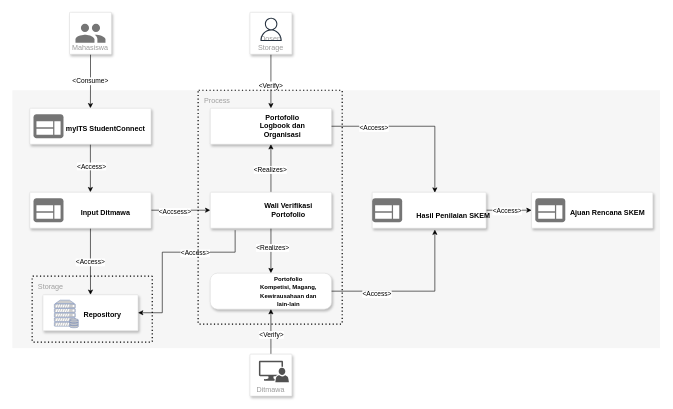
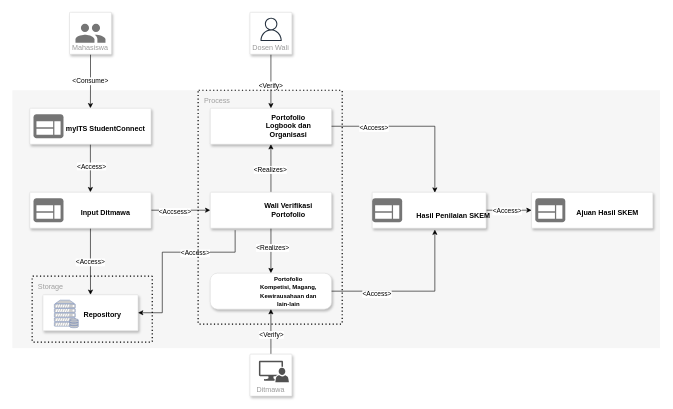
  <mxCell id="0" />
  <mxCell id="1" parent="0" />
  <mxCell id="2" value="" style="fillColor=#F6F6F6;strokeColor=none;shadow=0;gradientColor=none;fontSize=14;align=left;spacing=10;fontColor=#717171;9E9E9E;verticalAlign=top;spacingTop=-4;fontStyle=0;spacingLeft=40;html=1;container=0;" vertex="1" parent="1"><mxGeometry x="20" y="150" width="1080" height="430" as="geometry" /></mxCell>
  <mxCell id="3" value="Storage" style="rounded=1;absoluteArcSize=1;arcSize=2;html=1;strokeColor=#000000;gradientColor=none;shadow=0;dashed=1;fontSize=12;fontColor=#9E9E9E;align=left;verticalAlign=top;spacing=10;spacingTop=-4;fillColor=none;dashPattern=1 2;strokeWidth=2;container=0;" vertex="1" parent="1"><mxGeometry x="53" y="460" width="200.25" height="110" as="geometry" /></mxCell>
  <mxCell id="4" value="" style="strokeColor=#dddddd;shadow=1;strokeWidth=1;rounded=1;absoluteArcSize=1;arcSize=2;" vertex="1" parent="1"><mxGeometry x="70.87" y="491" width="158.75" height="60" as="geometry" /></mxCell>
  <mxCell id="5" value="&amp;lt;Consume&amp;gt;" style="edgeStyle=orthogonalEdgeStyle;rounded=0;orthogonalLoop=1;jettySize=auto;html=1;entryX=0.5;entryY=0;entryDx=0;entryDy=0;" edge="1" parent="1" source="6" target="10"><mxGeometry relative="1" as="geometry" /></mxCell>
  <mxCell id="6" value="Mahasiswa" style="strokeColor=#dddddd;fillColor=#ffffff;shadow=1;strokeWidth=1;rounded=1;absoluteArcSize=1;arcSize=2;labelPosition=center;verticalLabelPosition=middle;align=center;verticalAlign=bottom;spacingLeft=0;fontColor=#999999;fontSize=12;whiteSpace=wrap;spacingBottom=2;html=1;" vertex="1" parent="1"><mxGeometry x="115.25" y="20" width="70" height="70" as="geometry" /></mxCell>
  <mxCell id="7" value="" style="dashed=0;connectable=0;html=1;fillColor=#757575;strokeColor=none;shape=mxgraph.gcp2.users;part=1;" vertex="1" parent="6"><mxGeometry x="0.5" width="50" height="31.5" relative="1" as="geometry"><mxPoint x="-25" y="19.25" as="offset" /></mxGeometry></mxCell>
  <mxCell id="8" value="" style="edgeStyle=orthogonalEdgeStyle;rounded=0;orthogonalLoop=1;jettySize=auto;html=1;" edge="1" parent="1" source="10" target="17"><mxGeometry relative="1" as="geometry" /></mxCell>
  <mxCell id="9" value="&amp;lt;Access&amp;gt;" style="edgeLabel;html=1;align=center;verticalAlign=middle;resizable=0;points=[];" vertex="1" connectable="0" parent="8"><mxGeometry x="-0.106" y="1" relative="1" as="geometry"><mxPoint as="offset" /></mxGeometry></mxCell>
  <mxCell id="10" value="" style="strokeColor=#dddddd;shadow=1;strokeWidth=1;rounded=1;absoluteArcSize=1;arcSize=2;" vertex="1" parent="1"><mxGeometry x="49" y="180" width="202.25" height="60" as="geometry" /></mxCell>
  <mxCell id="11" value="" style="dashed=0;connectable=0;html=1;fillColor=#757575;strokeColor=none;shape=mxgraph.gcp2.application;part=1;" vertex="1" parent="1"><mxGeometry x="55.25" y="190" width="50" height="40" as="geometry" /></mxCell>
  <mxCell id="12" value="&lt;font style=&quot;font-size: 12px;&quot;&gt;myITS StudentConnect&lt;/font&gt;" style="text;strokeColor=none;fillColor=none;html=1;fontSize=24;fontStyle=1;verticalAlign=middle;align=center;" vertex="1" parent="1"><mxGeometry x="125.25" y="190" width="100" height="40" as="geometry" /></mxCell>
  <mxCell id="13" style="edgeStyle=orthogonalEdgeStyle;rounded=0;orthogonalLoop=1;jettySize=auto;html=1;" edge="1" parent="1" source="17" target="4"><mxGeometry relative="1" as="geometry" /></mxCell>
  <mxCell id="14" value="&amp;lt;Access&amp;gt;" style="edgeLabel;html=1;align=center;verticalAlign=middle;resizable=0;points=[];" vertex="1" connectable="0" parent="13"><mxGeometry x="0.025" y="-1" relative="1" as="geometry"><mxPoint as="offset" /></mxGeometry></mxCell>
  <mxCell id="15" value="" style="edgeStyle=orthogonalEdgeStyle;rounded=0;orthogonalLoop=1;jettySize=auto;html=1;" edge="1" parent="1" source="17" target="24"><mxGeometry relative="1" as="geometry" /></mxCell>
  <mxCell id="16" value="&amp;lt;Accsess&amp;gt;" style="edgeLabel;html=1;align=center;verticalAlign=middle;resizable=0;points=[];" vertex="1" connectable="0" parent="15"><mxGeometry x="-0.218" y="-2" relative="1" as="geometry"><mxPoint as="offset" /></mxGeometry></mxCell>
  <mxCell id="17" value="" style="strokeColor=#dddddd;shadow=1;strokeWidth=1;rounded=1;absoluteArcSize=1;arcSize=2;" vertex="1" parent="1"><mxGeometry x="49" y="320" width="202.25" height="60" as="geometry" /></mxCell>
  <mxCell id="18" value="&lt;span style=&quot;font-size: 12px;&quot;&gt;Input Ditmawa&lt;/span&gt;" style="text;strokeColor=none;fillColor=none;html=1;fontSize=24;fontStyle=1;verticalAlign=middle;align=center;" vertex="1" parent="1"><mxGeometry x="125.25" y="330" width="100" height="40" as="geometry" /></mxCell>
  <mxCell id="19" value="" style="dashed=0;connectable=0;html=1;fillColor=#757575;strokeColor=none;shape=mxgraph.gcp2.application;part=1;" vertex="1" parent="1"><mxGeometry x="55.25" y="330" width="50" height="40" as="geometry" /></mxCell>
  <mxCell id="20" style="edgeStyle=orthogonalEdgeStyle;rounded=0;orthogonalLoop=1;jettySize=auto;html=1;entryX=0.5;entryY=1;entryDx=0;entryDy=0;" edge="1" parent="1" source="24" target="27"><mxGeometry relative="1" as="geometry" /></mxCell>
  <mxCell id="21" value="&amp;lt;Realizes&amp;gt;" style="edgeLabel;html=1;align=center;verticalAlign=middle;resizable=0;points=[];" vertex="1" connectable="0" parent="20"><mxGeometry x="-0.057" y="2" relative="1" as="geometry"><mxPoint as="offset" /></mxGeometry></mxCell>
  <mxCell id="22" style="edgeStyle=orthogonalEdgeStyle;rounded=0;orthogonalLoop=1;jettySize=auto;html=1;entryX=0.5;entryY=0;entryDx=0;entryDy=0;" edge="1" parent="1" source="24" target="30"><mxGeometry relative="1" as="geometry" /></mxCell>
  <mxCell id="23" value="&amp;lt;Realizes&amp;gt;" style="edgeLabel;html=1;align=center;verticalAlign=middle;resizable=0;points=[];" vertex="1" connectable="0" parent="22"><mxGeometry x="-0.161" y="2" relative="1" as="geometry"><mxPoint as="offset" /></mxGeometry></mxCell>
  <mxCell id="24" value="" style="strokeColor=#dddddd;shadow=1;strokeWidth=1;rounded=1;absoluteArcSize=1;arcSize=2;" vertex="1" parent="1"><mxGeometry x="350" y="320" width="202.25" height="60" as="geometry" /></mxCell>
  <mxCell id="25" value="&lt;b&gt;Wali Verifikasi Portofolio&lt;/b&gt;" style="text;html=1;align=center;verticalAlign=middle;whiteSpace=wrap;rounded=0;" vertex="1" parent="1"><mxGeometry x="431.25" y="335" width="98.75" height="30" as="geometry" /></mxCell>
  <mxCell id="26" value="" style="shape=image;html=1;verticalAlign=top;verticalLabelPosition=bottom;labelBackgroundColor=#ffffff;imageAspect=0;aspect=fixed;image=https://cdn1.iconfinder.com/data/icons/seo-and-web-development-6/32/development_listing_search_magnifier_magnifying_glass_loupe-128.png" vertex="1" parent="1"><mxGeometry x="367.25" y="330" width="40" height="40" as="geometry" /></mxCell>
  <mxCell id="27" value="" style="strokeColor=#dddddd;shadow=1;strokeWidth=1;rounded=1;absoluteArcSize=1;arcSize=2;" vertex="1" parent="1"><mxGeometry x="350" y="180" width="202.25" height="60" as="geometry" /></mxCell>
- <mxCell id="28" value="&lt;b&gt;Portofolio Logbook dan Organisasi&lt;/b&gt;" style="text;html=1;align=center;verticalAlign=middle;whiteSpace=wrap;rounded=0;" vertex="1" parent="1"><mxGeometry x="421.25" y="195" width="98.75" height="30" as="geometry" /></mxCell>
+ <mxCell id="28" value="&lt;b&gt;Portofolio Logbook dan Organisasi&lt;/b&gt;" style="text;html=1;align=center;verticalAlign=middle;whiteSpace=wrap;rounded=0;" vertex="1" parent="1"><mxGeometry x="431.25" y="195" width="98.75" height="30" as="geometry" /></mxCell>
  <mxCell id="29" value="" style="shape=image;html=1;verticalAlign=top;verticalLabelPosition=bottom;labelBackgroundColor=#ffffff;imageAspect=0;aspect=fixed;image=https://cdn1.iconfinder.com/data/icons/seo-and-web-development-6/32/development_listing_search_magnifier_magnifying_glass_loupe-128.png" vertex="1" parent="1"><mxGeometry x="367.25" y="190" width="40" height="40" as="geometry" /></mxCell>
  <mxCell id="30" value="" style="strokeColor=#dddddd;shadow=1;strokeWidth=1;rounded=1;absoluteArcSize=1;arcSize=24;" vertex="1" parent="1"><mxGeometry x="350" y="455" width="202.25" height="60" as="geometry" /></mxCell>
  <mxCell id="31" value="&lt;b&gt;&lt;font style=&quot;font-size: 10px;&quot;&gt;Portofolio Kompetisi, Magang, Kewirausahaan dan lain-lain&lt;/font&gt;&lt;/b&gt;" style="text;html=1;align=center;verticalAlign=middle;whiteSpace=wrap;rounded=0;" vertex="1" parent="1"><mxGeometry x="431.25" y="470" width="98.75" height="30" as="geometry" /></mxCell>
  <mxCell id="32" value="" style="shape=image;html=1;verticalAlign=top;verticalLabelPosition=bottom;labelBackgroundColor=#ffffff;imageAspect=0;aspect=fixed;image=https://cdn1.iconfinder.com/data/icons/seo-and-web-development-6/32/development_listing_search_magnifier_magnifying_glass_loupe-128.png" vertex="1" parent="1"><mxGeometry x="367.25" y="465" width="40" height="40" as="geometry" /></mxCell>
  <mxCell id="33" style="edgeStyle=orthogonalEdgeStyle;rounded=0;orthogonalLoop=1;jettySize=auto;html=1;entryX=0.5;entryY=0;entryDx=0;entryDy=0;" edge="1" parent="1" source="35" target="27"><mxGeometry relative="1" as="geometry" /></mxCell>
  <mxCell id="34" value="&amp;lt;Verify&amp;gt;" style="edgeLabel;html=1;align=center;verticalAlign=middle;resizable=0;points=[];" vertex="1" connectable="0" parent="33"><mxGeometry x="0.135" y="-1" relative="1" as="geometry"><mxPoint as="offset" /></mxGeometry></mxCell>
- <mxCell id="35" value="Dosen Storage" style="strokeColor=#dddddd;fillColor=#ffffff;shadow=1;strokeWidth=1;rounded=1;absoluteArcSize=1;arcSize=2;labelPosition=center;verticalLabelPosition=middle;align=center;verticalAlign=bottom;spacingLeft=0;fontColor=#999999;fontSize=12;whiteSpace=wrap;spacingBottom=2;html=1;container=0;" vertex="1" parent="1"><mxGeometry x="416.13" y="20" width="70" height="70" as="geometry" /></mxCell>
+ <mxCell id="35" value="Dosen Wali" style="strokeColor=#dddddd;fillColor=#ffffff;shadow=1;strokeWidth=1;rounded=1;absoluteArcSize=1;arcSize=2;labelPosition=center;verticalLabelPosition=middle;align=center;verticalAlign=bottom;spacingLeft=0;fontColor=#999999;fontSize=12;whiteSpace=wrap;spacingBottom=2;html=1;container=0;" vertex="1" parent="1"><mxGeometry x="416.13" y="20" width="70" height="70" as="geometry" /></mxCell>
  <mxCell id="36" value="" style="sketch=0;outlineConnect=0;fontColor=#232F3E;gradientColor=none;fillColor=#232F3D;strokeColor=none;dashed=0;verticalLabelPosition=bottom;verticalAlign=top;align=center;html=1;fontSize=12;fontStyle=0;aspect=fixed;pointerEvents=1;shape=mxgraph.aws4.user;" vertex="1" parent="1"><mxGeometry x="432" y="29" width="39" height="39" as="geometry" /></mxCell>
  <mxCell id="37" style="edgeStyle=orthogonalEdgeStyle;rounded=0;orthogonalLoop=1;jettySize=auto;html=1;entryX=0.5;entryY=1;entryDx=0;entryDy=0;" edge="1" parent="1" source="39" target="30"><mxGeometry relative="1" as="geometry" /></mxCell>
  <mxCell id="38" value="&amp;lt;Verify&amp;gt;" style="edgeLabel;html=1;align=center;verticalAlign=middle;resizable=0;points=[];" vertex="1" connectable="0" parent="37"><mxGeometry x="-0.128" relative="1" as="geometry"><mxPoint as="offset" /></mxGeometry></mxCell>
  <mxCell id="39" value="Ditmawa" style="strokeColor=#dddddd;fillColor=#ffffff;shadow=1;strokeWidth=1;rounded=1;absoluteArcSize=1;arcSize=2;labelPosition=center;verticalLabelPosition=middle;align=center;verticalAlign=bottom;spacingLeft=0;fontColor=#999999;fontSize=12;whiteSpace=wrap;spacingBottom=2;html=1;container=0;" vertex="1" parent="1"><mxGeometry x="416.13" y="590" width="70" height="70" as="geometry" /></mxCell>
  <mxCell id="40" value="" style="sketch=0;pointerEvents=1;shadow=0;dashed=0;html=1;strokeColor=none;labelPosition=center;verticalLabelPosition=bottom;verticalAlign=top;align=center;fillColor=#515151;shape=mxgraph.mscae.system_center.admin_console" vertex="1" parent="1"><mxGeometry x="431.13" y="601" width="50" height="36" as="geometry" /></mxCell>
  <mxCell id="41" style="edgeStyle=orthogonalEdgeStyle;rounded=0;orthogonalLoop=1;jettySize=auto;html=1;entryX=0;entryY=0.5;entryDx=0;entryDy=0;" edge="1" parent="1" source="43" target="55"><mxGeometry relative="1" as="geometry" /></mxCell>
  <mxCell id="42" value="&amp;lt;Access&amp;gt;" style="edgeLabel;html=1;align=center;verticalAlign=middle;resizable=0;points=[];" vertex="1" connectable="0" parent="41"><mxGeometry x="-0.085" y="-1" relative="1" as="geometry"><mxPoint x="-1" as="offset" /></mxGeometry></mxCell>
  <mxCell id="43" value="" style="strokeColor=#dddddd;shadow=1;strokeWidth=1;rounded=1;absoluteArcSize=1;arcSize=2;" vertex="1" parent="1"><mxGeometry x="620" y="320" width="190" height="60" as="geometry" /></mxCell>
  <mxCell id="44" value="&lt;span style=&quot;font-size: 12px;&quot;&gt;Hasil Penilaian SKEM&lt;/span&gt;" style="text;strokeColor=none;fillColor=none;html=1;fontSize=24;fontStyle=1;verticalAlign=middle;align=center;" vertex="1" parent="1"><mxGeometry x="705" y="335" width="100" height="40" as="geometry" /></mxCell>
  <mxCell id="45" value="" style="dashed=0;connectable=0;html=1;fillColor=#757575;strokeColor=none;shape=mxgraph.gcp2.application;part=1;" vertex="1" parent="1"><mxGeometry x="620" y="330" width="50" height="40" as="geometry" /></mxCell>
  <mxCell id="46" style="edgeStyle=orthogonalEdgeStyle;rounded=0;orthogonalLoop=1;jettySize=auto;html=1;entryX=0.55;entryY=0.011;entryDx=0;entryDy=0;entryPerimeter=0;" edge="1" parent="1" source="27" target="43"><mxGeometry relative="1" as="geometry" /></mxCell>
  <mxCell id="47" value="&amp;lt;Access&amp;gt;" style="edgeLabel;html=1;align=center;verticalAlign=middle;resizable=0;points=[];" vertex="1" connectable="0" parent="46"><mxGeometry x="-0.504" y="-2" relative="1" as="geometry"><mxPoint as="offset" /></mxGeometry></mxCell>
  <mxCell id="48" style="edgeStyle=orthogonalEdgeStyle;rounded=0;orthogonalLoop=1;jettySize=auto;html=1;entryX=0.55;entryY=1.041;entryDx=0;entryDy=0;entryPerimeter=0;" edge="1" parent="1" source="30" target="43"><mxGeometry relative="1" as="geometry" /></mxCell>
  <mxCell id="49" value="&amp;lt;Access&amp;gt;" style="edgeLabel;html=1;align=center;verticalAlign=middle;resizable=0;points=[];" vertex="1" connectable="0" parent="48"><mxGeometry x="-0.456" y="-4" relative="1" as="geometry"><mxPoint as="offset" /></mxGeometry></mxCell>
  <mxCell id="50" value="" style="fontColor=#0066CC;verticalAlign=top;verticalLabelPosition=bottom;labelPosition=center;align=center;html=1;outlineConnect=0;fillColor=#CCCCCC;strokeColor=#6881B3;gradientColor=none;gradientDirection=north;strokeWidth=2;shape=mxgraph.networks.server_storage;" vertex="1" parent="1"><mxGeometry x="90" y="500" width="40" height="46" as="geometry" /></mxCell>
  <mxCell id="51" value="&lt;span style=&quot;font-size: 12px;&quot;&gt;Repository&lt;/span&gt;" style="text;strokeColor=none;fillColor=none;html=1;fontSize=24;fontStyle=1;verticalAlign=middle;align=center;" vertex="1" parent="1"><mxGeometry x="120.25" y="501" width="100" height="40" as="geometry" /></mxCell>
  <mxCell id="52" style="edgeStyle=orthogonalEdgeStyle;rounded=0;orthogonalLoop=1;jettySize=auto;html=1;exitX=0.205;exitY=1.056;exitDx=0;exitDy=0;exitPerimeter=0;" edge="1" parent="1" source="24" target="4"><mxGeometry relative="1" as="geometry"><Array as="points"><mxPoint x="391" y="420" /><mxPoint x="270" y="420" /><mxPoint x="270" y="521" /></Array></mxGeometry></mxCell>
  <mxCell id="53" value="&amp;lt;Access&amp;gt;" style="edgeLabel;html=1;align=center;verticalAlign=middle;resizable=0;points=[];" vertex="1" connectable="0" parent="52"><mxGeometry x="-0.307" y="1" relative="1" as="geometry"><mxPoint as="offset" /></mxGeometry></mxCell>
  <mxCell id="54" value="Process" style="rounded=1;absoluteArcSize=1;arcSize=2;html=1;strokeColor=#000000;gradientColor=none;shadow=0;dashed=1;fontSize=12;fontColor=#9E9E9E;align=left;verticalAlign=top;spacing=10;spacingTop=-4;fillColor=none;dashPattern=1 2;strokeWidth=2;container=0;" vertex="1" parent="1"><mxGeometry x="329.75" y="150" width="240.25" height="390" as="geometry" /></mxCell>
  <mxCell id="55" value="" style="strokeColor=#dddddd;shadow=1;strokeWidth=1;rounded=1;absoluteArcSize=1;arcSize=2;" vertex="1" parent="1"><mxGeometry x="885.75" y="320" width="202.25" height="60" as="geometry" /></mxCell>
- <mxCell id="56" value="&lt;span style=&quot;font-size: 12px;&quot;&gt;Ajuan Rencana SKEM&lt;/span&gt;" style="text;strokeColor=none;fillColor=none;html=1;fontSize=24;fontStyle=1;verticalAlign=middle;align=center;" vertex="1" parent="1"><mxGeometry x="962" y="330" width="100" height="40" as="geometry" /></mxCell>
+ <mxCell id="56" value="&lt;span style=&quot;font-size: 12px;&quot;&gt;Ajuan Hasil SKEM&lt;/span&gt;" style="text;strokeColor=none;fillColor=none;html=1;fontSize=24;fontStyle=1;verticalAlign=middle;align=center;" vertex="1" parent="1"><mxGeometry x="962" y="330" width="100" height="40" as="geometry" /></mxCell>
  <mxCell id="57" value="" style="dashed=0;connectable=0;html=1;fillColor=#757575;strokeColor=none;shape=mxgraph.gcp2.application;part=1;" vertex="1" parent="1"><mxGeometry x="892" y="330" width="50" height="40" as="geometry" /></mxCell>
